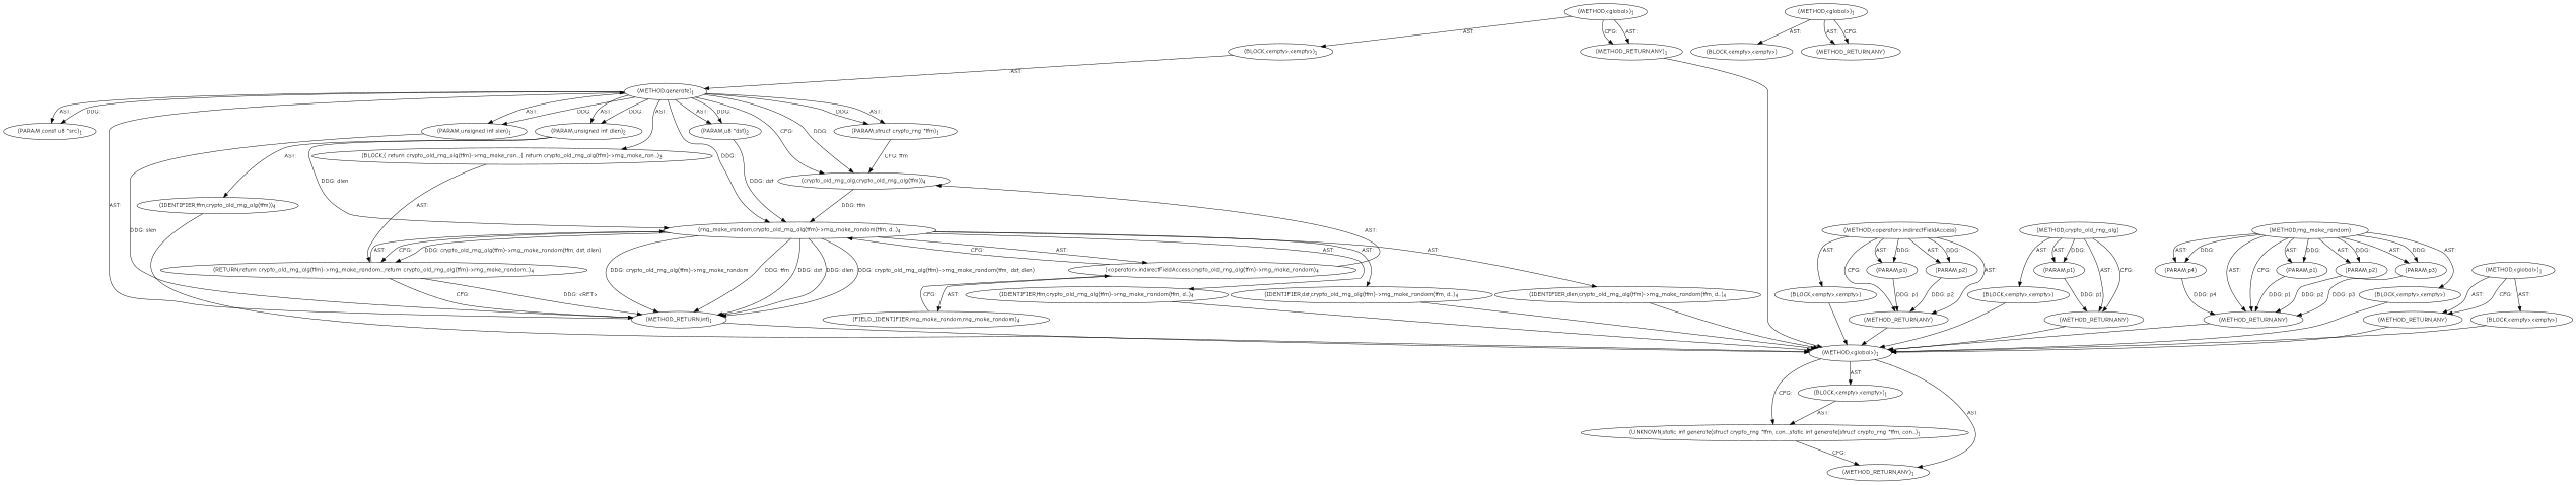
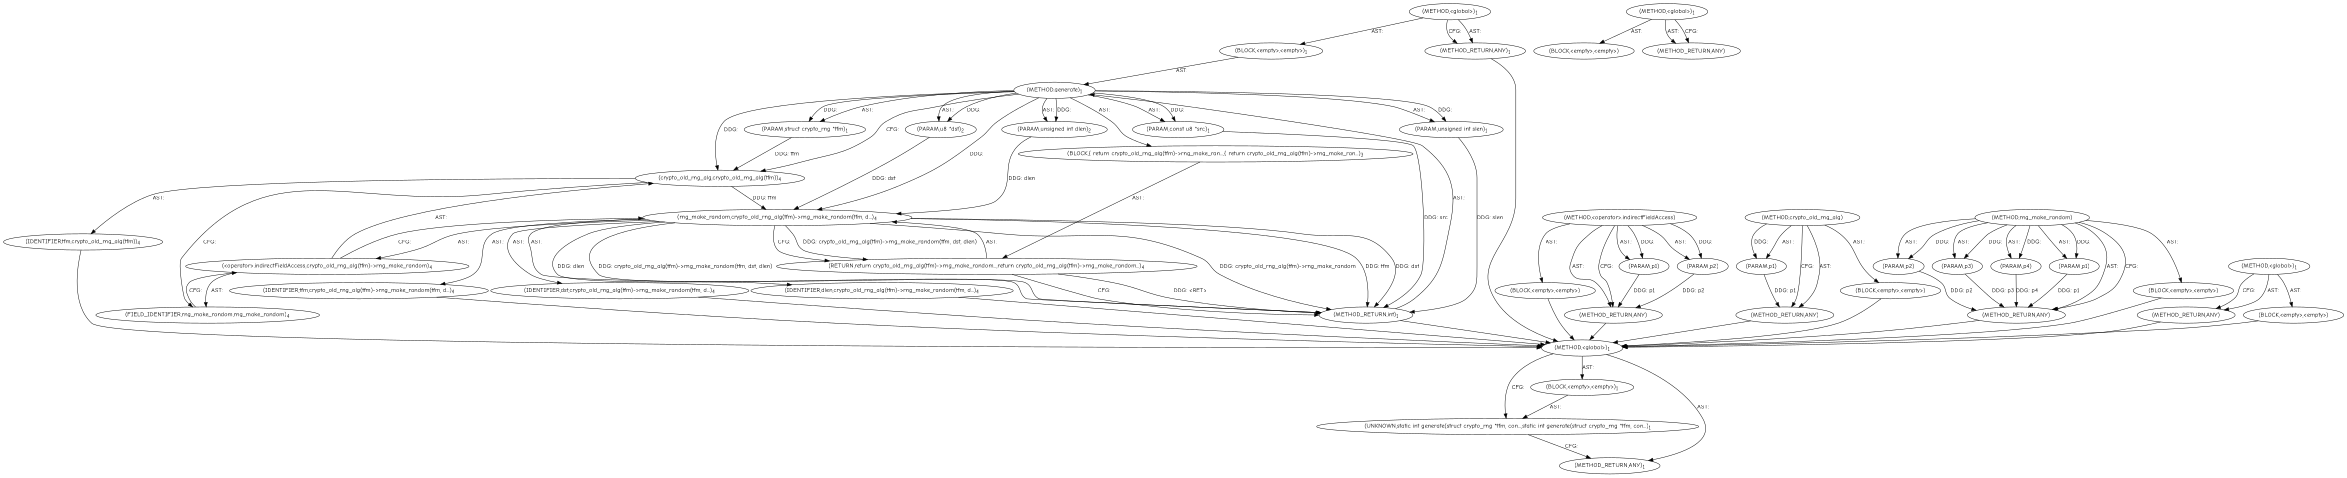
  digraph {
    fontname="Comic Neue"
    node [fontname="Comic Neue"]
    edge [fontname="Comic Neue"]
    n1 [label=<(METHOD,&lt;global&gt;)<SUB>1</SUB>>]
    n2 [label=<(BLOCK,&lt;empty&gt;,&lt;empty&gt;)<SUB>1</SUB>>]
    n3 [label=<(METHOD_RETURN,ANY)<SUB>1</SUB>>]
    n4 [label=<(METHOD,generate)<SUB>1</SUB>>]
    n5 [label=<(METHOD,&lt;global&gt;)<SUB>1</SUB>>]
    n6 [label=<(PARAM,struct crypto_rng *tfm)<SUB>1</SUB>>]
    n7 [label=<(PARAM,const u8 *src)<SUB>1</SUB>>]
    n8 [label=<(PARAM,unsigned int slen)<SUB>1</SUB>>]
    n9 [label=<(PARAM,u8 *dst)<SUB>2</SUB>>]
    n10 [label=<(PARAM,unsigned int dlen)<SUB>2</SUB>>]
    n11 [label=<(BLOCK,{ 	return crypto_old_rng_alg(tfm)-&gt;rng_make_ran...,{ 	return crypto_old_rng_alg(tfm)-&gt;rng_make_ran...)<SUB>3</SUB>>]
    n12 [label=<(rng_make_random,crypto_old_rng_alg(tfm)-&gt;rng_make_random(tfm, d...)<SUB>4</SUB>>]
    n13 [label=<(crypto_old_rng_alg,crypto_old_rng_alg(tfm))<SUB>4</SUB>>]
    n14 [label=<(METHOD_RETURN,int)<SUB>1</SUB>>]
    n15 [label=<(RETURN,return crypto_old_rng_alg(tfm)-&gt;rng_make_random...,return crypto_old_rng_alg(tfm)-&gt;rng_make_random...)<SUB>4</SUB>>]
    n16 [label=<(&lt;operator&gt;.indirectFieldAccess,crypto_old_rng_alg(tfm)-&gt;rng_make_random)<SUB>4</SUB>>]
    n17 [label=<(IDENTIFIER,tfm,crypto_old_rng_alg(tfm)-&gt;rng_make_random(tfm, d...)<SUB>4</SUB>>]
    n18 [label=<(IDENTIFIER,dst,crypto_old_rng_alg(tfm)-&gt;rng_make_random(tfm, d...)<SUB>4</SUB>>]
    n19 [label=<(IDENTIFIER,dlen,crypto_old_rng_alg(tfm)-&gt;rng_make_random(tfm, d...)<SUB>4</SUB>>]
    n20 [label=<(FIELD_IDENTIFIER,rng_make_random,rng_make_random)<SUB>4</SUB>>]
    n21 [label=<(IDENTIFIER,tfm,crypto_old_rng_alg(tfm))<SUB>4</SUB>>]
    n22 [label=<(BLOCK,&lt;empty&gt;,&lt;empty&gt;)<SUB>1</SUB>>]
    n23 [label=<(UNKNOWN,static int generate(struct crypto_rng *tfm, con...,static int generate(struct crypto_rng *tfm, con...)<SUB>1</SUB>>]
    n24 [label=<(METHOD_RETURN,ANY)<SUB>1</SUB>>]
    n25 [label=<(METHOD,&lt;operator&gt;.indirectFieldAccess)>]
    n26 [label=<(PARAM,p1)>]
    n27 [label=<(PARAM,p2)>]
    n28 [label=<(BLOCK,&lt;empty&gt;,&lt;empty&gt;)>]
    n29 [label=<(METHOD_RETURN,ANY)>]
    n30 [label=<(METHOD,crypto_old_rng_alg)>]
    n31 [label=<(PARAM,p1)>]
    n32 [label=<(BLOCK,&lt;empty&gt;,&lt;empty&gt;)>]
    n33 [label=<(METHOD_RETURN,ANY)>]
    n34 [label=<(METHOD,rng_make_random)>]
    n35 [label=<(PARAM,p1)>]
    n36 [label=<(PARAM,p2)>]
    n37 [label=<(PARAM,p3)>]
    n38 [label=<(PARAM,p4)>]
    n39 [label=<(BLOCK,&lt;empty&gt;,&lt;empty&gt;)>]
    n40 [label=<(METHOD_RETURN,ANY)>]
    n41 [label=<(METHOD,&lt;global&gt;)<SUB>1</SUB>>]
    n42 [label=<(BLOCK,&lt;empty&gt;,&lt;empty&gt;)>]
    n43 [label=<(METHOD_RETURN,ANY)>]
    n44 [label=<(METHOD,&lt;global&gt;)<SUB>1</SUB>>]
    n45 [label=<(BLOCK,&lt;empty&gt;,&lt;empty&gt;)>]
    n46 [label=<(METHOD_RETURN,ANY)>]
    n1 -> n2 [label="AST: "]
    n1 -> n3 [label="AST: "]
    n1 -> n3 [label="CFG: "]
    n2 -> n4 [label="AST: "]
    n3 -> n5
    n4 -> n6 [label="AST: "]
    n4 -> n6 [label="DDG: "]
    n4 -> n7 [label="AST: "]
    n4 -> n7 [label="DDG: "]
    n4 -> n8 [label="AST: "]
    n4 -> n8 [label="DDG: "]
    n4 -> n9 [label="AST: "]
    n4 -> n9 [label="DDG: "]
    n4 -> n10 [label="AST: "]
    n4 -> n10 [label="DDG: "]
    n4 -> n11 [label="AST: "]
    n4 -> n12 [label="DDG: "]
    n4 -> n13 [label="CFG: "]
    n4 -> n13 [label="DDG: "]
    n5 -> n22 [label="AST: "]
    n5 -> n23 [label="CFG: "]
    n5 -> n24 [label="AST: "]
-   n6 -> n13 [label="CFG: tfm"]
+   n6 -> n13 [label="DDG: tfm"]
+   n7 -> n14 [label="DDG: src"]
    n8 -> n14 [label="DDG: slen"]
    n9 -> n12 [label="DDG: dst"]
    n10 -> n12 [label="DDG: dlen"]
    n11 -> n15 [label="AST: "]
    n12 -> n14 [label="DDG: crypto_old_rng_alg(tfm)-&gt;rng_make_random"]
    n12 -> n14 [label="DDG: tfm"]
    n12 -> n14 [label="DDG: dst"]
    n12 -> n14 [label="DDG: dlen"]
    n12 -> n14 [label="DDG: crypto_old_rng_alg(tfm)-&gt;rng_make_random(tfm, dst, dlen)"]
    n12 -> n15 [label="CFG: "]
    n12 -> n15 [label="DDG: crypto_old_rng_alg(tfm)-&gt;rng_make_random(tfm, dst, dlen)"]
    n12 -> n16 [label="AST: "]
    n12 -> n17 [label="AST: "]
    n12 -> n18 [label="AST: "]
    n12 -> n19 [label="AST: "]
    n13 -> n12 [label="DDG: tfm"]
-   n10 -> n21 [label="AST: "]
+   n13 -> n20 [label="CFG: "]
+   n13 -> n21 [label="AST: "]
    n14 -> n4 [label="AST: "]
    n14 -> n5
    n15 -> n12 [label="AST: "]
    n15 -> n14 [label="CFG: "]
    n15 -> n14 [label="DDG: &lt;RET&gt;"]
    n16 -> n12 [label="CFG: "]
    n16 -> n13 [label="AST: "]
    n16 -> n20 [label="AST: "]
    n17 -> n5
    n18 -> n5
    n19 -> n5
    n20 -> n16 [label="CFG: "]
    n21 -> n5
    n22 -> n23 [label="AST: "]
    n23 -> n24 [label="CFG: "]
    n25 -> n26 [label="AST: "]
    n25 -> n26 [label="DDG: "]
    n25 -> n27 [label="AST: "]
    n25 -> n27 [label="DDG: "]
    n25 -> n28 [label="AST: "]
    n25 -> n29 [label="AST: "]
    n25 -> n29 [label="CFG: "]
    n26 -> n29 [label="DDG: p1"]
    n27 -> n29 [label="DDG: p2"]
    n28 -> n5
    n29 -> n5
    n30 -> n31 [label="AST: "]
    n30 -> n31 [label="DDG: "]
    n30 -> n32 [label="AST: "]
    n30 -> n33 [label="AST: "]
    n30 -> n33 [label="CFG: "]
    n31 -> n33 [label="DDG: p1"]
    n32 -> n5
    n33 -> n5
    n34 -> n35 [label="AST: "]
    n34 -> n35 [label="DDG: "]
    n34 -> n36 [label="AST: "]
    n34 -> n36 [label="DDG: "]
    n34 -> n37 [label="AST: "]
    n34 -> n37 [label="DDG: "]
    n34 -> n38 [label="AST: "]
    n34 -> n38 [label="DDG: "]
    n34 -> n39 [label="AST: "]
    n34 -> n40 [label="AST: "]
    n34 -> n40 [label="CFG: "]
    n35 -> n40 [label="DDG: p1"]
    n36 -> n40 [label="DDG: p2"]
    n37 -> n40 [label="DDG: p3"]
    n38 -> n40 [label="DDG: p4"]
    n39 -> n5
    n40 -> n5
    n41 -> n42 [label="AST: "]
    n41 -> n43 [label="AST: "]
    n41 -> n43 [label="CFG: "]
    n42 -> n5
    n43 -> n5
    n44 -> n45 [label="AST: "]
    n44 -> n46 [label="AST: "]
    n44 -> n46 [label="CFG: "]
  }
